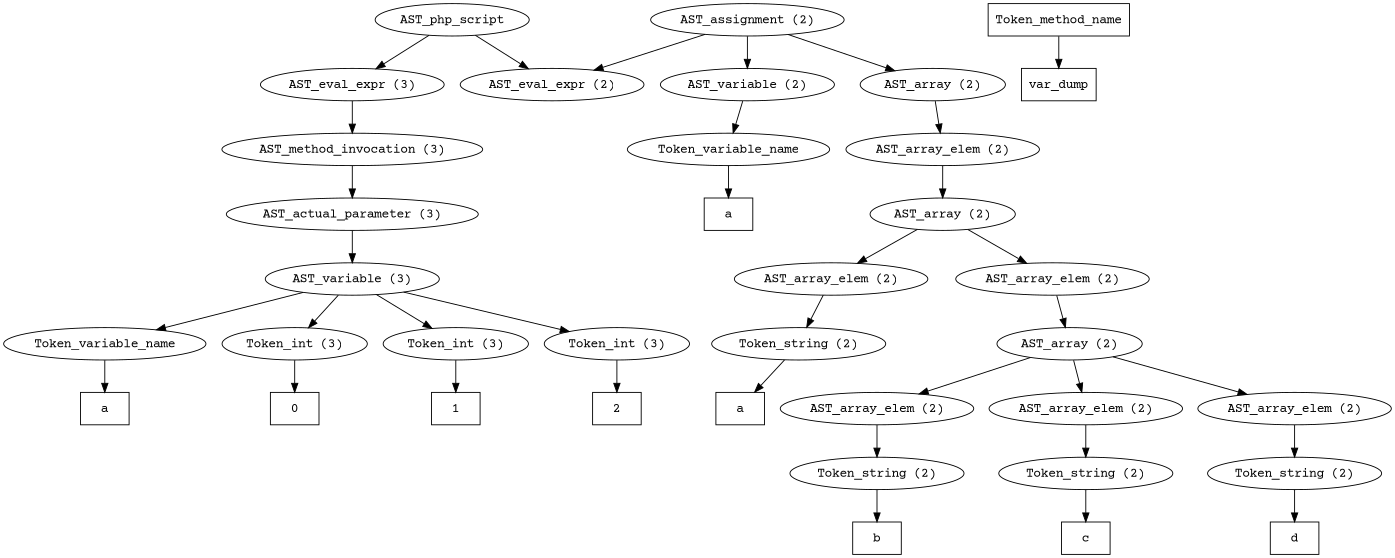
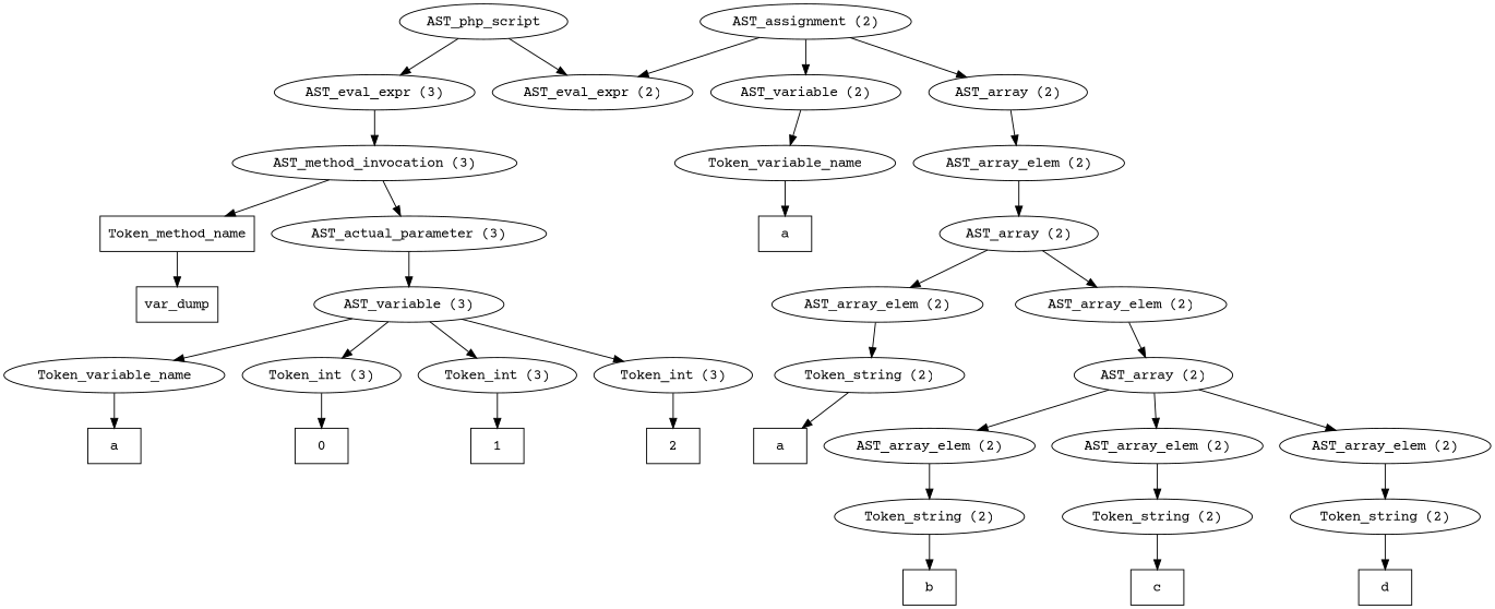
  digraph {
    fontname="Courier Prime"
    node [fontname="Courier Prime"]
    edge [fontname="Courier Prime"]
    n1 [label=AST_php_script]
    n2 [label="AST_eval_expr (2)"]
    n3 [label="AST_eval_expr (3)"]
    n4 [label="AST_method_invocation (3)"]
    n5 [label="AST_assignment (2)"]
    n6 [label="AST_variable (2)"]
    n7 [label="AST_array (2)"]
    n8 [label=Token_variable_name]
    n9 [label="AST_array_elem (2)"]
    n10 [label=a shape=box]
    n11 [label="AST_array (2)"]
    n12 [label="AST_array_elem (2)"]
    n13 [label="AST_array_elem (2)"]
    n14 [label="Token_string (2)"]
    n15 [label="AST_array (2)"]
    n16 [label=a shape=box]
    n17 [label="AST_array_elem (2)"]
    n18 [label="AST_array_elem (2)"]
    n19 [label="AST_array_elem (2)"]
    n20 [label="Token_string (2)"]
    n21 [label="Token_string (2)"]
    n22 [label="Token_string (2)"]
    n23 [label=b shape=box]
    n24 [label=c shape=box]
    n25 [label=d shape=box]
    n26 [label=Token_method_name shape=box]
    n27 [label="AST_actual_parameter (3)"]
    n28 [label=var_dump shape=box]
    n29 [label="AST_variable (3)"]
    n30 [label=Token_variable_name]
    n31 [label="Token_int (3)"]
    n32 [label="Token_int (3)"]
    n33 [label="Token_int (3)"]
    n34 [label=a shape=box]
    n35 [label=0 shape=box]
    n36 [label=1 shape=box]
    n37 [label=2 shape=box]
    n1 -> n2
    n1 -> n3
    n3 -> n4
+   n4 -> n26
    n4 -> n27
    n5 -> n2
    n5 -> n6
    n5 -> n7
    n6 -> n8
    n7 -> n9
    n8 -> n10
    n9 -> n11
    n11 -> n12
    n11 -> n13
    n12 -> n14
    n13 -> n15
    n14 -> n16
    n15 -> n17
    n15 -> n18
    n15 -> n19
    n17 -> n20
    n18 -> n21
    n19 -> n22
    n20 -> n23
    n21 -> n24
    n22 -> n25
    n26 -> n28
    n27 -> n29
    n29 -> n30
    n29 -> n31
    n29 -> n32
    n29 -> n33
    n30 -> n34
    n31 -> n35
    n32 -> n36
    n33 -> n37
  }
